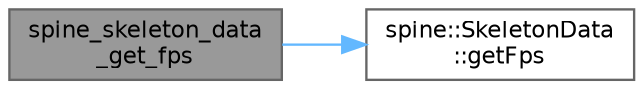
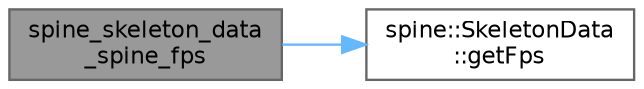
  digraph {
    rankdir=LR
    node [fontname=Helvetica fontsize=10 shape=box style=filled]
-   n1 [color=gray40 fillcolor=grey60 fontcolor=black height=0.2 label="spine_skeleton_data\l_get_fps" width=0.4]
+   n1 [color=gray40 fillcolor=grey60 fontcolor=black height=0.2 label="spine_skeleton_data\l_spine_fps" width=0.4]
    n2 [color=grey40 fillcolor=white height=0.2 label="spine::SkeletonData\l::getFps" width=0.4]
    n1 -> n2 [color=steelblue1 fontname=Helvetica fontsize=10 labelfontname=Helvetica labelfontsize=10 style=solid]
  }
